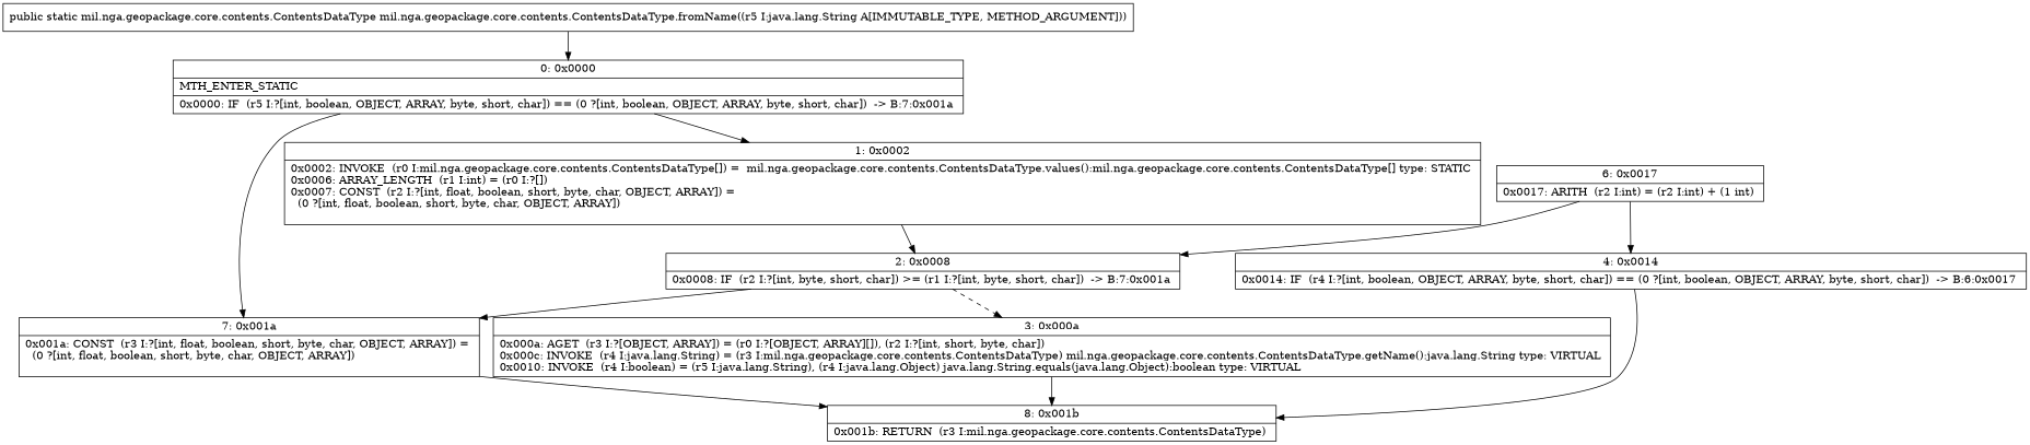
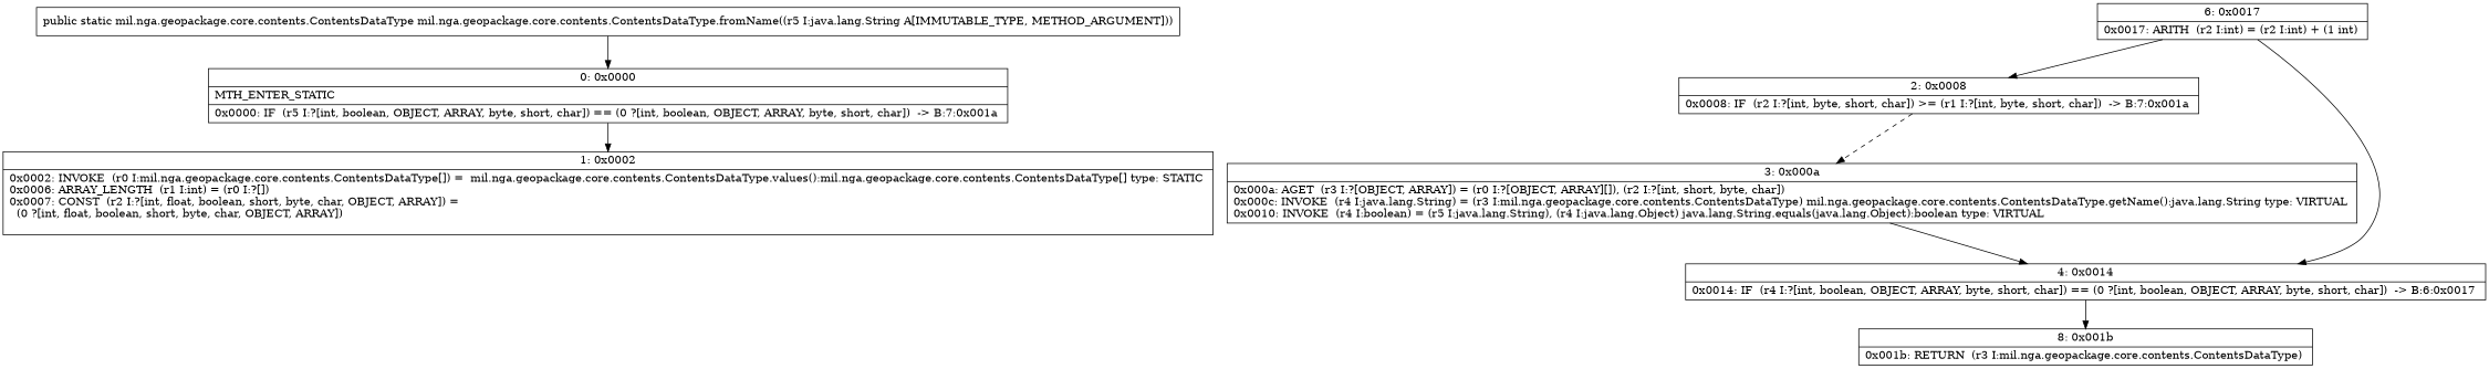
  digraph {
    node [shape=record]
    n1 [label="{0\:\ 0x0000|MTH_ENTER_STATIC\l|0x0000: IF  (r5 I:?[int, boolean, OBJECT, ARRAY, byte, short, char]) == (0 ?[int, boolean, OBJECT, ARRAY, byte, short, char])  \-\> B:7:0x001a \l}"]
    n2 [label="{1\:\ 0x0002|0x0002: INVOKE  (r0 I:mil.nga.geopackage.core.contents.ContentsDataType[]) =  mil.nga.geopackage.core.contents.ContentsDataType.values():mil.nga.geopackage.core.contents.ContentsDataType[] type: STATIC \l0x0006: ARRAY_LENGTH  (r1 I:int) = (r0 I:?[]) \l0x0007: CONST  (r2 I:?[int, float, boolean, short, byte, char, OBJECT, ARRAY]) = \l  (0 ?[int, float, boolean, short, byte, char, OBJECT, ARRAY])\l \l}"]
-   n3 [label="{7\:\ 0x001a|0x001a: CONST  (r3 I:?[int, float, boolean, short, byte, char, OBJECT, ARRAY]) = \l  (0 ?[int, float, boolean, short, byte, char, OBJECT, ARRAY])\l \l}"]
    n4 [label="{2\:\ 0x0008|0x0008: IF  (r2 I:?[int, byte, short, char]) \>= (r1 I:?[int, byte, short, char])  \-\> B:7:0x001a \l}"]
    n5 [label="{8\:\ 0x001b|0x001b: RETURN  (r3 I:mil.nga.geopackage.core.contents.ContentsDataType) \l}"]
    n6 [label="{3\:\ 0x000a|0x000a: AGET  (r3 I:?[OBJECT, ARRAY]) = (r0 I:?[OBJECT, ARRAY][]), (r2 I:?[int, short, byte, char]) \l0x000c: INVOKE  (r4 I:java.lang.String) = (r3 I:mil.nga.geopackage.core.contents.ContentsDataType) mil.nga.geopackage.core.contents.ContentsDataType.getName():java.lang.String type: VIRTUAL \l0x0010: INVOKE  (r4 I:boolean) = (r5 I:java.lang.String), (r4 I:java.lang.Object) java.lang.String.equals(java.lang.Object):boolean type: VIRTUAL \l}"]
    n7 [label="{4\:\ 0x0014|0x0014: IF  (r4 I:?[int, boolean, OBJECT, ARRAY, byte, short, char]) == (0 ?[int, boolean, OBJECT, ARRAY, byte, short, char])  \-\> B:6:0x0017 \l}"]
    n8 [label="{6\:\ 0x0017|0x0017: ARITH  (r2 I:int) = (r2 I:int) + (1 int) \l}"]
    n9 [label="{public static mil.nga.geopackage.core.contents.ContentsDataType mil.nga.geopackage.core.contents.ContentsDataType.fromName((r5 I:java.lang.String A[IMMUTABLE_TYPE, METHOD_ARGUMENT])) }"]
    n1 -> n2 [style=solid]
-   n1 -> n3
-   n2 -> n4
-   n3 -> n5
-   n4 -> n3
    n4 -> n6 [style=dashed]
-   n6 -> n5
+   n6 -> n7
    n7 -> n5 [style=solid]
    n8 -> n4
    n8 -> n7
    n9 -> n1
  }
